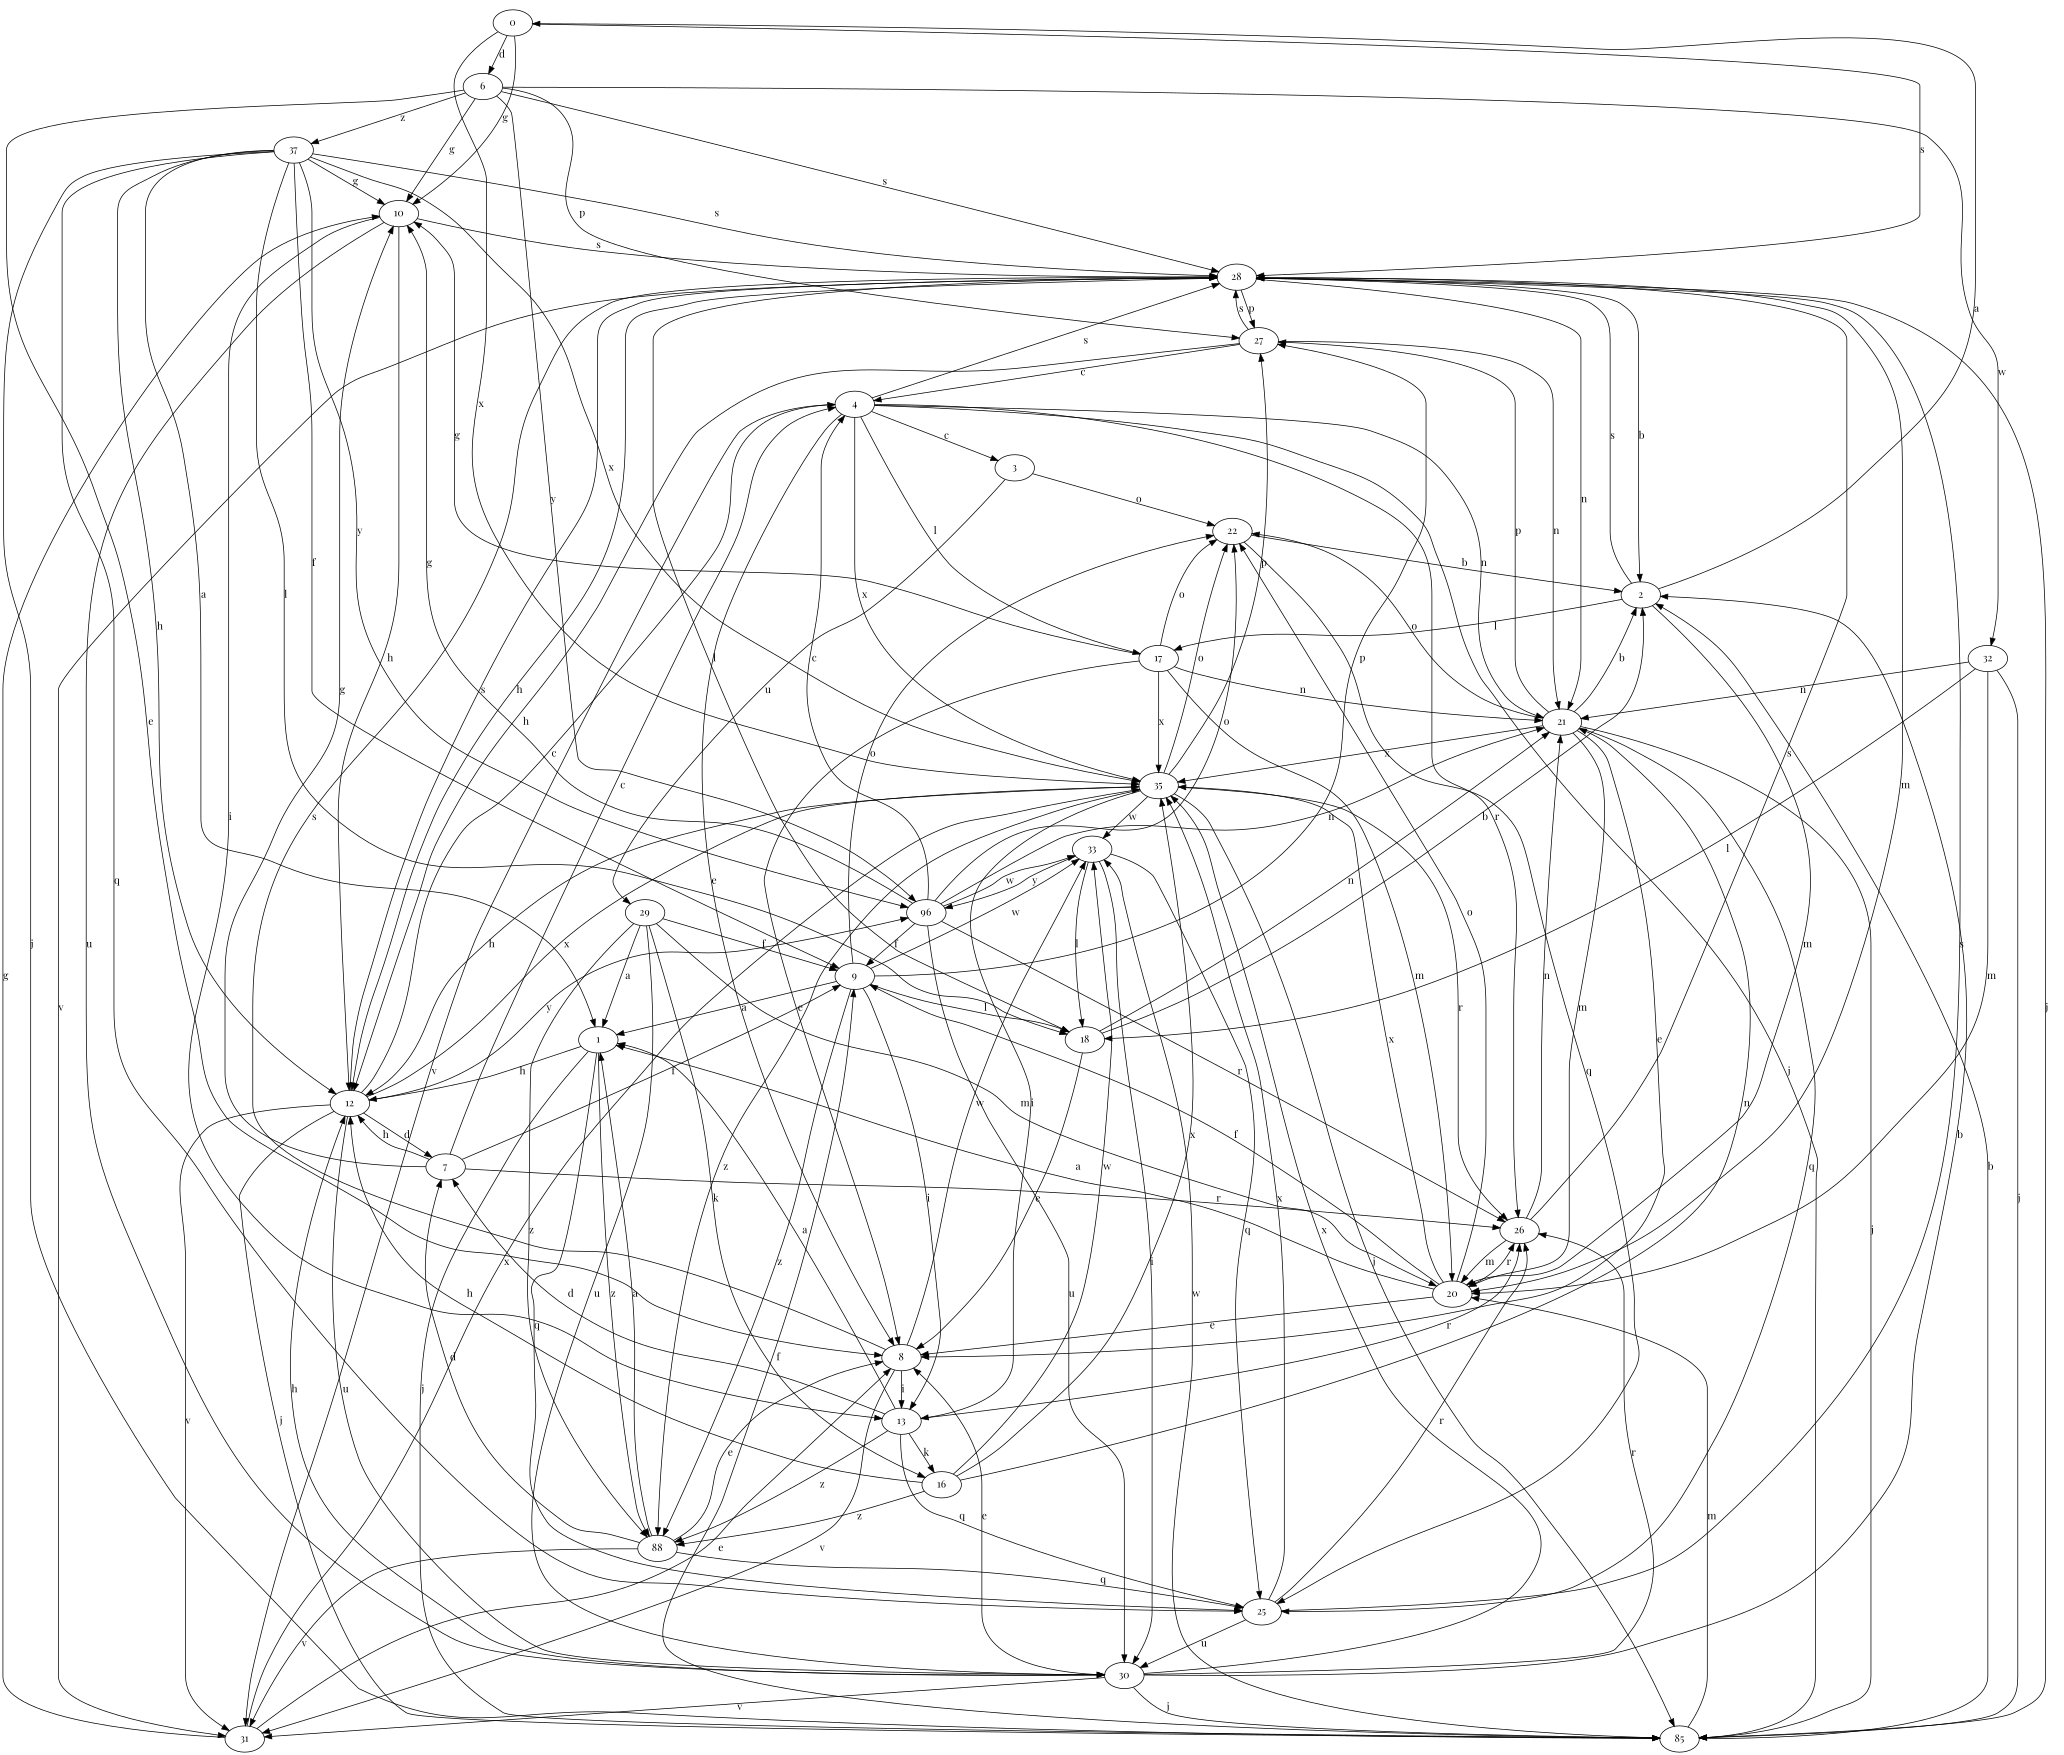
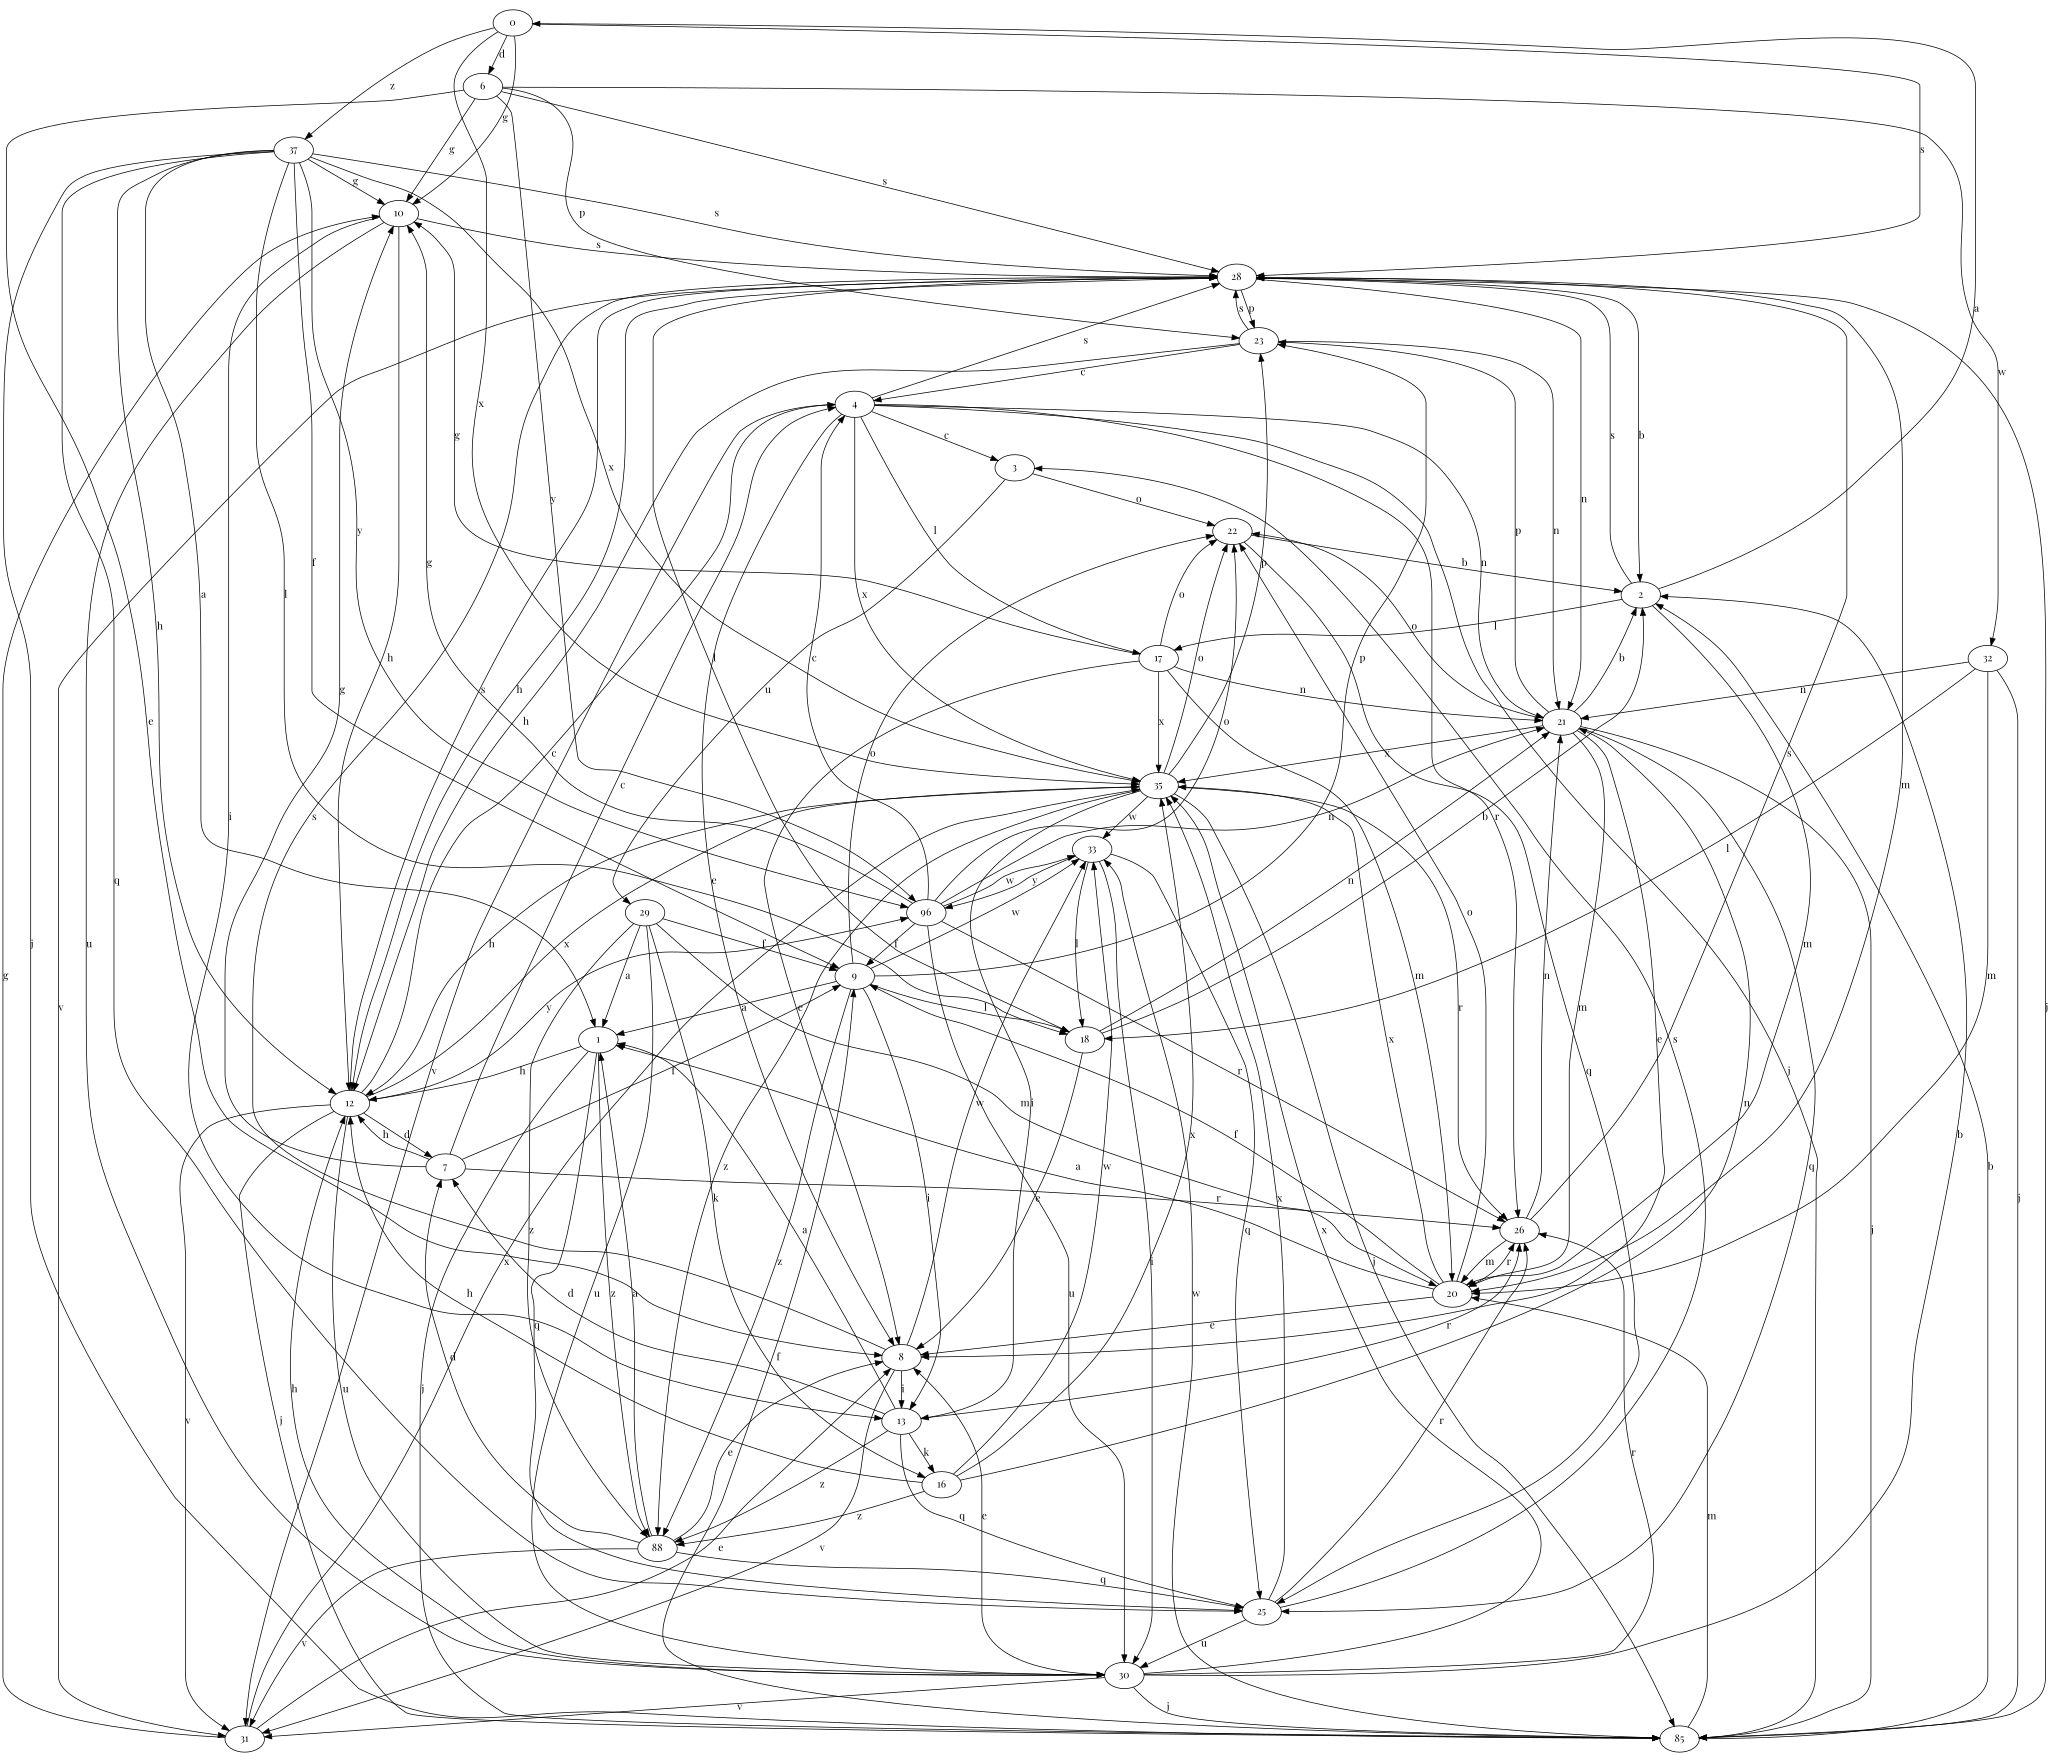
  strict digraph {
    fontname="Playfair Display"
    node [fontname="Playfair Display"]
    edge [fontname="Playfair Display"]
    0
    6
    10
    28
    35
    37
    8
-   23 [label=27]
+   23
    32
    n10 [label=96]
    12
    13
    30
    n14 [label=85]
    2
    20
    21
    31
    18
    n20 [label=88]
    22
    26
    33
    1
    25
    9
    4
    7
    17
    3
    29
    16
    0 -> 6 [label=d]
    0 -> 10 [label=g]
    0 -> 28 [label=s]
    0 -> 35 [label=x]
-   6 -> 37 [label=z]
+   0 -> 37 [label=z]
    6 -> 10 [label=g]
    6 -> 28 [label=s]
    6 -> 8 [label=e]
    6 -> 23 [label=p]
    6 -> 32 [label=w]
    6 -> n10 [label=y]
    10 -> 28 [label=s]
    10 -> 12 [label=h]
    10 -> 13 [label=i]
    10 -> 30 [label=u]
    28 -> 23 [label=p]
    28 -> 12 [label=h]
    28 -> n14 [label=j]
    28 -> 2 [label=b]
    28 -> 20 [label=m]
    28 -> 21 [label=n]
    28 -> 31 [label=v]
    28 -> 18 [label=l]
    35 -> 23 [label=p]
    35 -> 12 [label=h]
    35 -> 13 [label=i]
    35 -> n14 [label=j]
    35 -> n20 [label=z]
    35 -> 22 [label=o]
    35 -> 26 [label=r]
    35 -> 33 [label=w]
    37 -> 10 [label=g]
    37 -> 28 [label=s]
    37 -> 35 [label=x]
    37 -> n10 [label=y]
    37 -> 12 [label=h]
    37 -> n14 [label=j]
    37 -> 18 [label=l]
    37 -> 1 [label=a]
    37 -> 25 [label=q]
    37 -> 9 [label=f]
    8 -> 28 [label=s]
    8 -> 13 [label=i]
    8 -> 31 [label=v]
    8 -> 33 [label=w]
    23 -> 28 [label=s]
    23 -> 12 [label=h]
    23 -> 21 [label=n]
    23 -> 4 [label=c]
    32 -> n14 [label=j]
    32 -> 20 [label=m]
    32 -> 21 [label=n]
    32 -> 18 [label=l]
    n10 -> 10 [label=g]
    n10 -> 30 [label=u]
    n10 -> 21 [label=n]
    n10 -> 22 [label=o]
    n10 -> 26 [label=r]
    n10 -> 33 [label=w]
    n10 -> 9 [label=f]
    n10 -> 4 [label=c]
    12 -> 28 [label=s]
    12 -> 35 [label=x]
    12 -> n10 [label=y]
    12 -> 30 [label=u]
    12 -> n14 [label=j]
    12 -> 31 [label=v]
    12 -> 4 [label=c]
    12 -> 7 [label=d]
    13 -> n20 [label=z]
    13 -> 26 [label=r]
    13 -> 1 [label=a]
    13 -> 25 [label=q]
    13 -> 7 [label=d]
    13 -> 16 [label=k]
    30 -> 35 [label=x]
    30 -> 8 [label=e]
    30 -> 12 [label=h]
    30 -> n14 [label=j]
    30 -> 2 [label=b]
    30 -> 31 [label=v]
    30 -> 26 [label=r]
    n14 -> 2 [label=b]
    n14 -> 20 [label=m]
    n14 -> 33 [label=w]
    n14 -> 9 [label=f]
    2 -> 0 [label=a]
    2 -> 28 [label=s]
    2 -> 20 [label=m]
    2 -> 17 [label=l]
    20 -> 35 [label=x]
    20 -> 8 [label=e]
    20 -> 22 [label=o]
    20 -> 26 [label=r]
    20 -> 1 [label=a]
    20 -> 9 [label=f]
    21 -> 35 [label=x]
    21 -> 8 [label=e]
    21 -> 23 [label=p]
    21 -> n14 [label=j]
    21 -> 2 [label=b]
    21 -> 20 [label=m]
    21 -> 22 [label=o]
    21 -> 25 [label=q]
    31 -> 10 [label=g]
    31 -> 35 [label=x]
    31 -> 8 [label=e]
    18 -> 8 [label=e]
    18 -> 2 [label=b]
    18 -> 21 [label=n]
    n20 -> 8 [label=e]
    n20 -> 31 [label=v]
    n20 -> 1 [label=a]
    n20 -> 25 [label=q]
    n20 -> 7 [label=d]
    22 -> 2 [label=b]
    22 -> 25 [label=q]
    26 -> 28 [label=s]
    26 -> 20 [label=m]
    26 -> 21 [label=n]
    33 -> n10 [label=y]
    33 -> 30 [label=i]
    33 -> 18 [label=l]
    33 -> 25 [label=q]
    1 -> 12 [label=h]
    1 -> n14 [label=j]
    1 -> n20 [label=z]
    1 -> 25 [label=q]
-   25 -> 28 [label=s]
+   25 -> 3 [label=s]
    25 -> 35 [label=x]
    25 -> 30 [label=u]
    25 -> 26 [label=r]
    9 -> 23 [label=p]
    9 -> 13 [label=i]
    9 -> 18 [label=l]
    9 -> n20 [label=z]
    9 -> 22 [label=o]
    9 -> 33 [label=w]
    9 -> 1 [label=a]
    4 -> 28 [label=s]
    4 -> 35 [label=x]
    4 -> 8 [label=e]
    4 -> n14 [label=j]
    4 -> 21 [label=n]
    4 -> 31 [label=v]
    4 -> 26 [label=r]
    4 -> 17 [label=l]
    4 -> 3 [label=c]
    7 -> 10 [label=g]
    7 -> 12 [label=h]
    7 -> 26 [label=r]
    7 -> 9 [label=f]
    7 -> 4 [label=c]
    17 -> 10 [label=g]
    17 -> 35 [label=x]
    17 -> 8 [label=e]
    17 -> 20 [label=m]
    17 -> 21 [label=n]
    17 -> 22 [label=o]
    3 -> 22 [label=o]
    3 -> 29 [label=u]
    29 -> 30 [label=u]
    29 -> 20 [label=m]
    29 -> n20 [label=z]
    29 -> 1 [label=a]
    29 -> 9 [label=f]
    29 -> 16 [label=k]
    16 -> 35 [label=x]
    16 -> 12 [label=h]
    16 -> 21 [label=n]
    16 -> n20 [label=z]
    16 -> 33 [label=w]
  }
